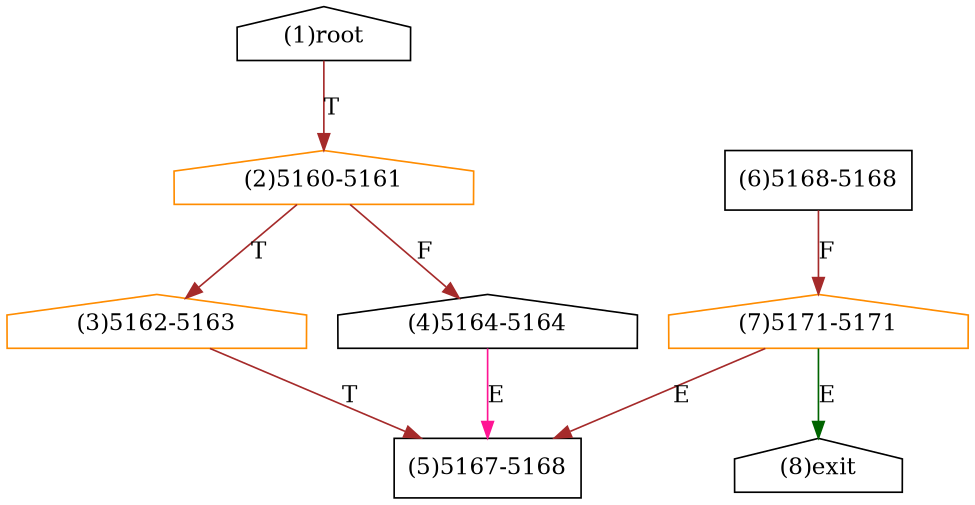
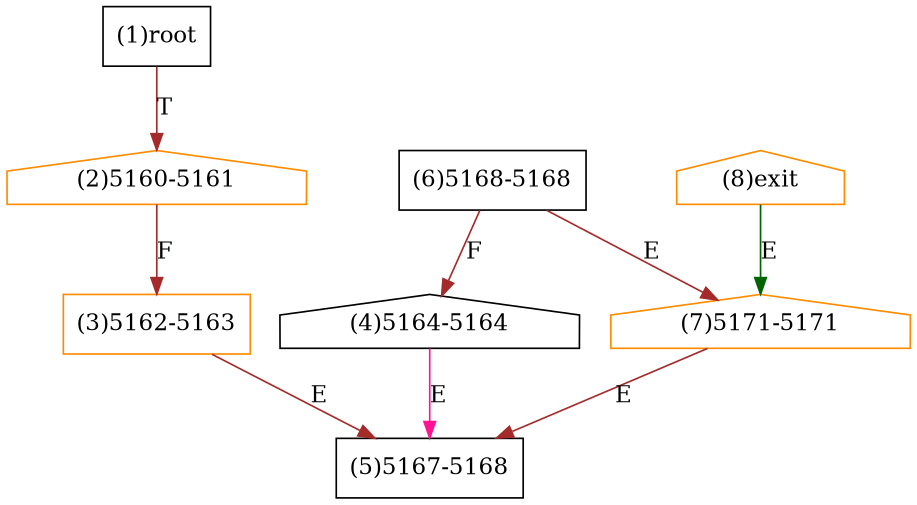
  digraph {
    node [color=black shape=house]
    edge [color=brown]
-   n1 [label="(1)root"]
+   n1 [label="(1)root" shape=box]
    n2 [color=darkorange label="(2)5160-5161"]
-   n3 [color=darkorange label="(3)5162-5163"]
+   n3 [color=darkorange label="(3)5162-5163" shape=box]
    n4 [label="(4)5164-5164"]
    n5 [label="(5)5167-5168" shape=box]
    n6 [color=darkorange label="(7)5171-5171"]
-   n7 [label="(8)exit"]
+   n7 [color=darkorange label="(8)exit"]
    n8 [label="(6)5168-5168" shape=box]
    n1 -> n2 [label=T]
-   n2 -> n3 [label=T]
-   n2 -> n4 [label=F]
-   n3 -> n5 [label=T]
+   n2 -> n3 [label=F]
+   n8 -> n4 [label=F]
+   n3 -> n5 [label=E]
    n4 -> n5 [color=deeppink label=E]
    n6 -> n5 [label=E]
-   n6 -> n7 [color=darkgreen label=E]
-   n8 -> n6 [label=F]
+   n7 -> n6 [color=darkgreen label=E]
+   n8 -> n6 [label=E]
  }
